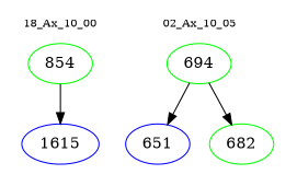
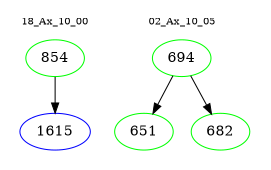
  digraph {
    node [color=green]
    edge [color=black]
    n1 [label=854]
    n2 [color=blue label=1615]
    n3 [label=694]
-   n4 [color=blue label=651]
+   n4 [label=651]
    n5 [label=682]
    subgraph cluster_1 {
      color=white
      fontsize=10
      label="18_Ax_10_00"
      n1
      n2
    }
    subgraph cluster_2 {
      color=white
      fontsize=10
      label="02_Ax_10_05"
      n3
      n4
      n5
    }
    n1 -> n2
    n3 -> n4
    n3 -> n5
  }
